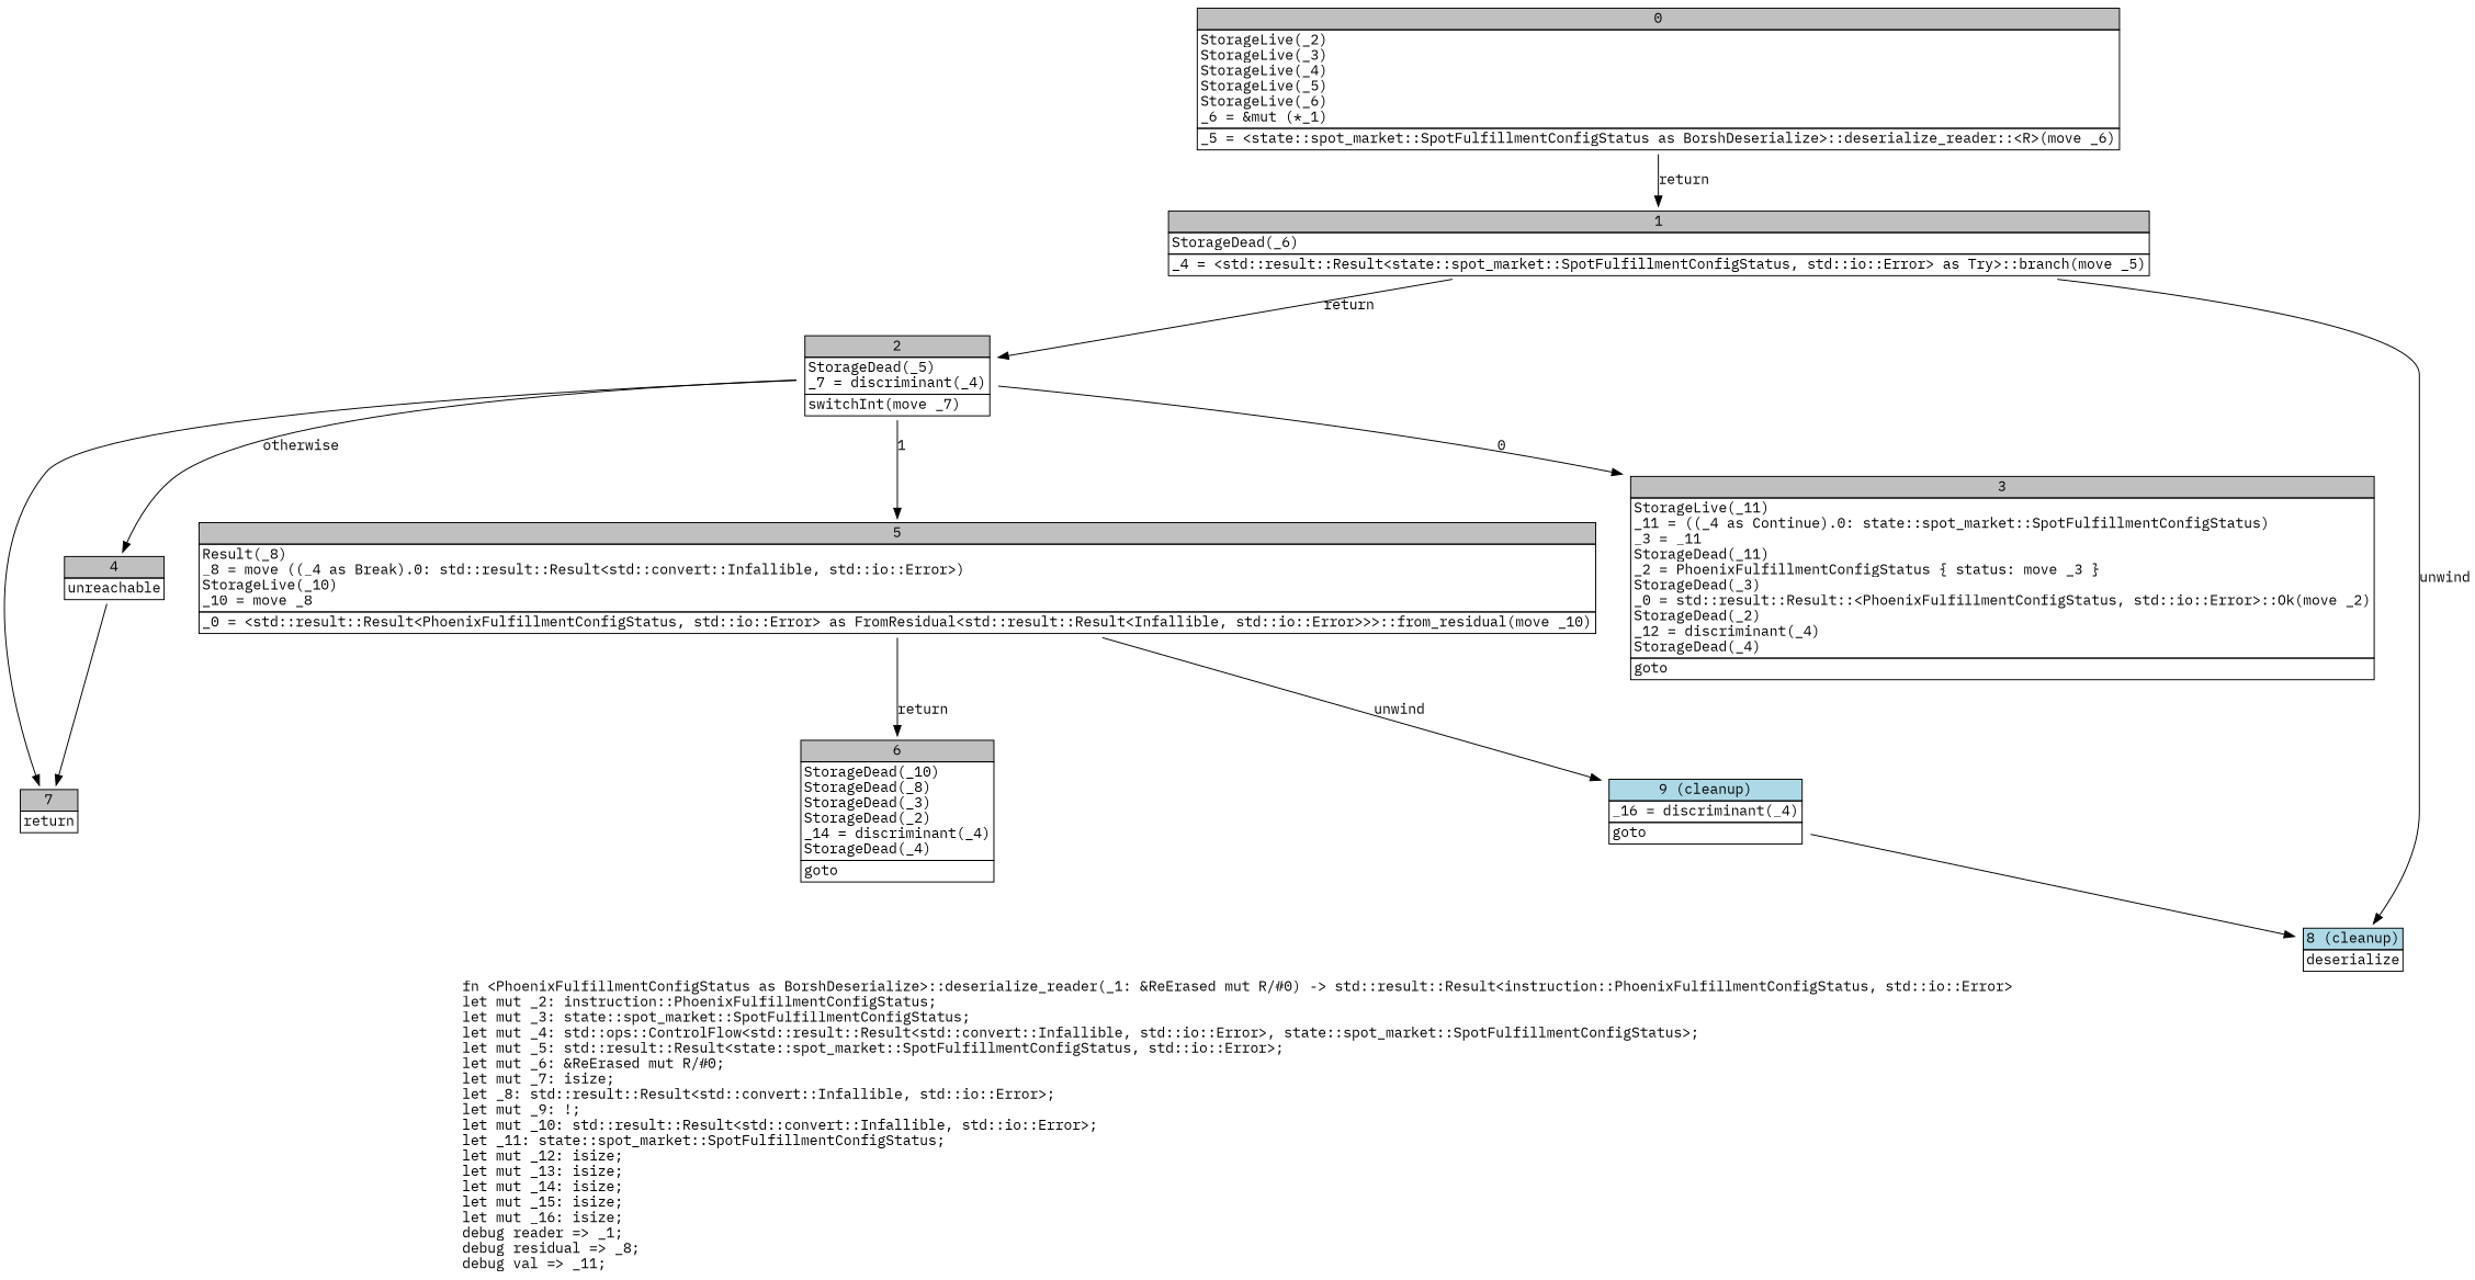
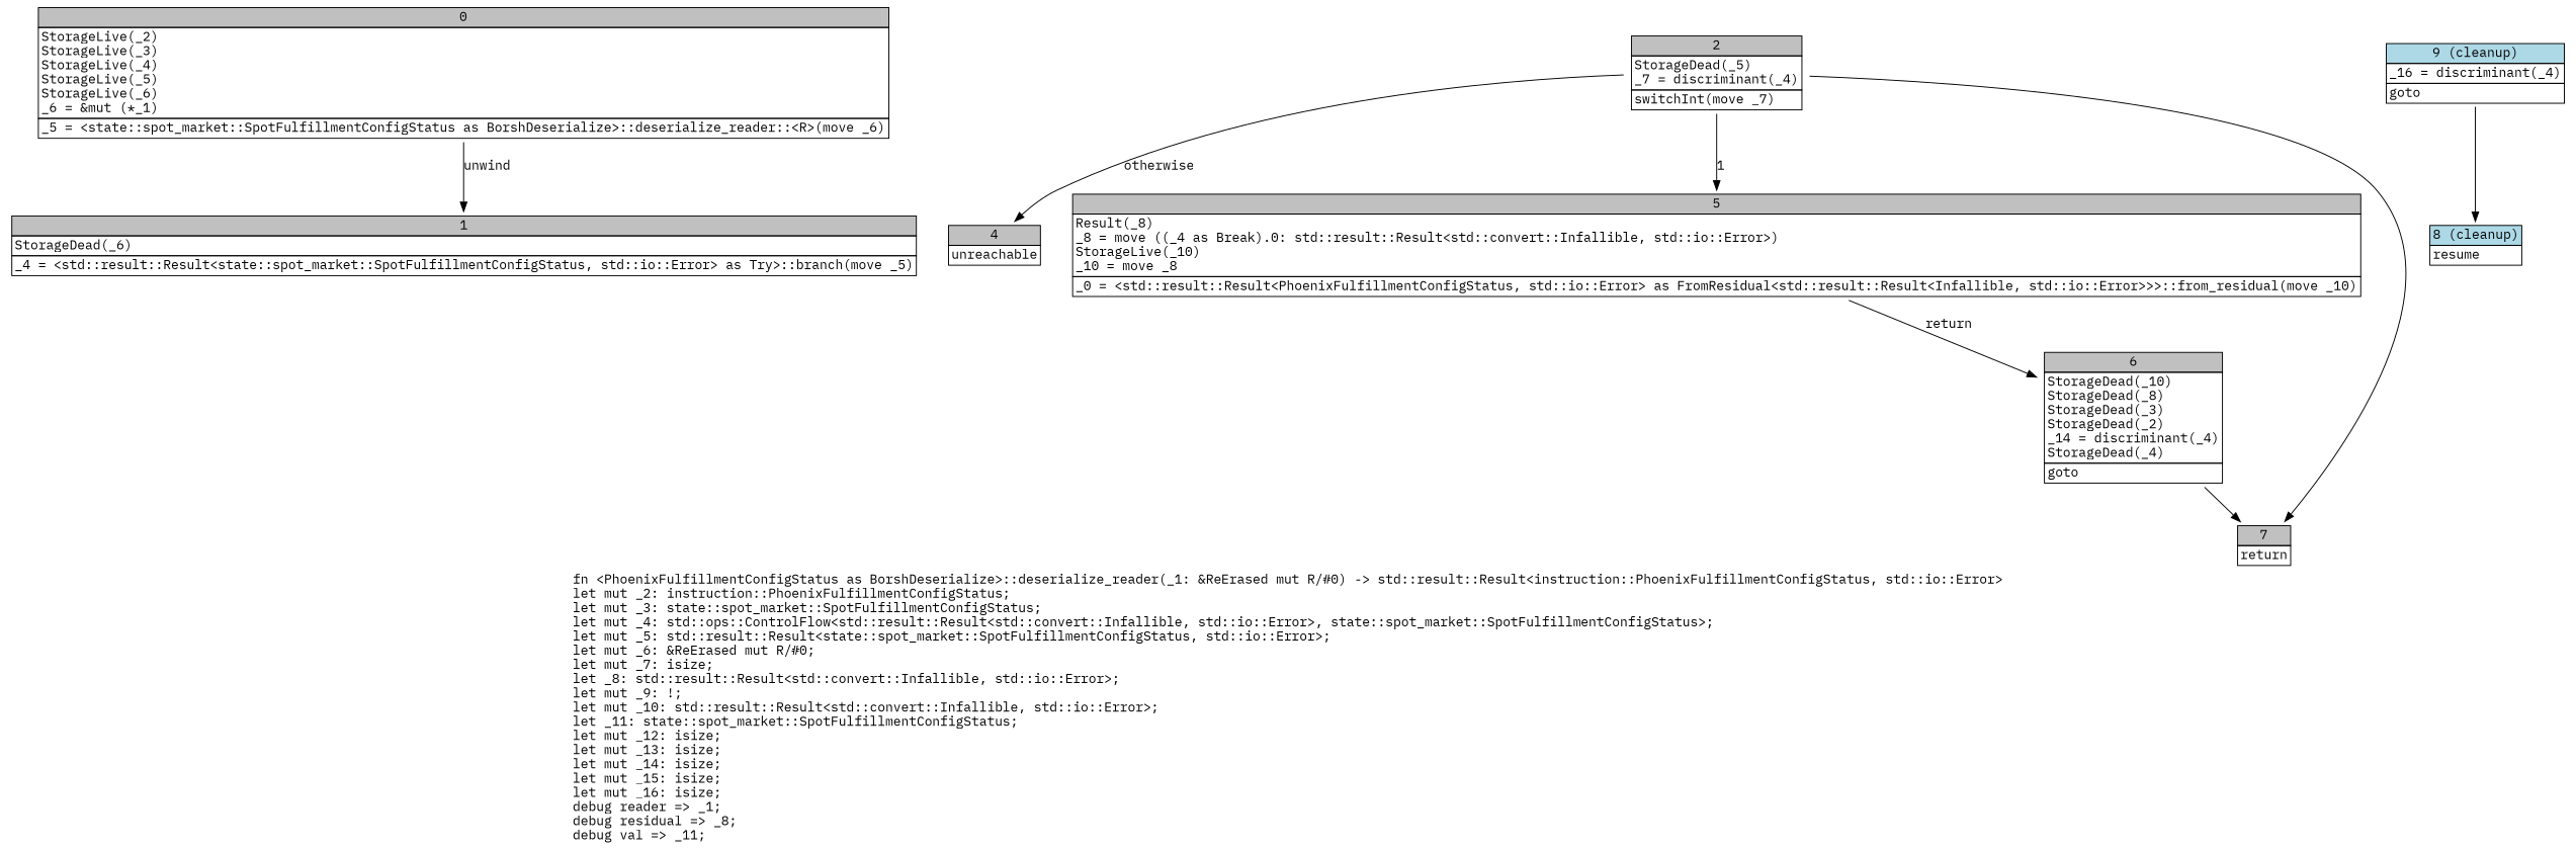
  digraph {
    fontname="IBM Plex Mono"
    label=<fn &lt;PhoenixFulfillmentConfigStatus as BorshDeserialize&gt;::deserialize_reader(_1: &amp;ReErased mut R/#0) -&gt; std::result::Result&lt;instruction::PhoenixFulfillmentConfigStatus, std::io::Error&gt;<br align="left"/>let mut _2: instruction::PhoenixFulfillmentConfigStatus;<br align="left"/>let mut _3: state::spot_market::SpotFulfillmentConfigStatus;<br align="left"/>let mut _4: std::ops::ControlFlow&lt;std::result::Result&lt;std::convert::Infallible, std::io::Error&gt;, state::spot_market::SpotFulfillmentConfigStatus&gt;;<br align="left"/>let mut _5: std::result::Result&lt;state::spot_market::SpotFulfillmentConfigStatus, std::io::Error&gt;;<br align="left"/>let mut _6: &amp;ReErased mut R/#0;<br align="left"/>let mut _7: isize;<br align="left"/>let _8: std::result::Result&lt;std::convert::Infallible, std::io::Error&gt;;<br align="left"/>let mut _9: !;<br align="left"/>let mut _10: std::result::Result&lt;std::convert::Infallible, std::io::Error&gt;;<br align="left"/>let _11: state::spot_market::SpotFulfillmentConfigStatus;<br align="left"/>let mut _12: isize;<br align="left"/>let mut _13: isize;<br align="left"/>let mut _14: isize;<br align="left"/>let mut _15: isize;<br align="left"/>let mut _16: isize;<br align="left"/>debug reader =&gt; _1;<br align="left"/>debug residual =&gt; _8;<br align="left"/>debug val =&gt; _11;<br align="left"/>>
    node [fontname="IBM Plex Mono" shape=none]
    edge [fontname="IBM Plex Mono"]
    n1 [label=<<table border="0" cellborder="1" cellspacing="0"><tr><td bgcolor="gray" align="center" colspan="1">0</td></tr><tr><td align="left" balign="left">StorageLive(_2)<br/>StorageLive(_3)<br/>StorageLive(_4)<br/>StorageLive(_5)<br/>StorageLive(_6)<br/>_6 = &amp;mut (*_1)<br/></td></tr><tr><td align="left">_5 = &lt;state::spot_market::SpotFulfillmentConfigStatus as BorshDeserialize&gt;::deserialize_reader::&lt;R&gt;(move _6)</td></tr></table>>]
    n2 [label=<<table border="0" cellborder="1" cellspacing="0"><tr><td bgcolor="gray" align="center" colspan="1">1</td></tr><tr><td align="left" balign="left">StorageDead(_6)<br/></td></tr><tr><td align="left">_4 = &lt;std::result::Result&lt;state::spot_market::SpotFulfillmentConfigStatus, std::io::Error&gt; as Try&gt;::branch(move _5)</td></tr></table>>]
    n3 [label=<<table border="0" cellborder="1" cellspacing="0"><tr><td bgcolor="gray" align="center" colspan="1">2</td></tr><tr><td align="left" balign="left">StorageDead(_5)<br/>_7 = discriminant(_4)<br/></td></tr><tr><td align="left">switchInt(move _7)</td></tr></table>>]
-   n4 [label=<<table border="0" cellborder="1" cellspacing="0"><tr><td bgcolor="lightblue" align="center" colspan="1">8 (cleanup)</td></tr><tr><td align="left">deserialize</td></tr></table>>]
-   n5 [label=<<table border="0" cellborder="1" cellspacing="0"><tr><td bgcolor="gray" align="center" colspan="1">3</td></tr><tr><td align="left" balign="left">StorageLive(_11)<br/>_11 = ((_4 as Continue).0: state::spot_market::SpotFulfillmentConfigStatus)<br/>_3 = _11<br/>StorageDead(_11)<br/>_2 = PhoenixFulfillmentConfigStatus { status: move _3 }<br/>StorageDead(_3)<br/>_0 = std::result::Result::&lt;PhoenixFulfillmentConfigStatus, std::io::Error&gt;::Ok(move _2)<br/>StorageDead(_2)<br/>_12 = discriminant(_4)<br/>StorageDead(_4)<br/></td></tr><tr><td align="left">goto</td></tr></table>>]
+   n4 [label=<<table border="0" cellborder="1" cellspacing="0"><tr><td bgcolor="lightblue" align="center" colspan="1">8 (cleanup)</td></tr><tr><td align="left">resume</td></tr></table>>]
    n6 [label=<<table border="0" cellborder="1" cellspacing="0"><tr><td bgcolor="gray" align="center" colspan="1">4</td></tr><tr><td align="left">unreachable</td></tr></table>>]
    n7 [label=<<table border="0" cellborder="1" cellspacing="0"><tr><td bgcolor="gray" align="center" colspan="1">5</td></tr><tr><td align="left" balign="left">Result(_8)<br/>_8 = move ((_4 as Break).0: std::result::Result&lt;std::convert::Infallible, std::io::Error&gt;)<br/>StorageLive(_10)<br/>_10 = move _8<br/></td></tr><tr><td align="left">_0 = &lt;std::result::Result&lt;PhoenixFulfillmentConfigStatus, std::io::Error&gt; as FromResidual&lt;std::result::Result&lt;Infallible, std::io::Error&gt;&gt;&gt;::from_residual(move _10)</td></tr></table>>]
    n8 [label=<<table border="0" cellborder="1" cellspacing="0"><tr><td bgcolor="gray" align="center" colspan="1">7</td></tr><tr><td align="left">return</td></tr></table>>]
    n9 [label=<<table border="0" cellborder="1" cellspacing="0"><tr><td bgcolor="gray" align="center" colspan="1">6</td></tr><tr><td align="left" balign="left">StorageDead(_10)<br/>StorageDead(_8)<br/>StorageDead(_3)<br/>StorageDead(_2)<br/>_14 = discriminant(_4)<br/>StorageDead(_4)<br/></td></tr><tr><td align="left">goto</td></tr></table>>]
    n10 [label=<<table border="0" cellborder="1" cellspacing="0"><tr><td bgcolor="lightblue" align="center" colspan="1">9 (cleanup)</td></tr><tr><td align="left" balign="left">_16 = discriminant(_4)<br/></td></tr><tr><td align="left">goto</td></tr></table>>]
-   n1 -> n2 [label=return]
-   n2 -> n3 [label=return]
-   n2 -> n4 [label=unwind]
-   n3 -> n5 [label=0]
+   n1 -> n2 [label=unwind]
    n3 -> n6 [label=otherwise]
    n3 -> n7 [label=1]
    n3 -> n8
    n7 -> n9 [label=return]
-   n7 -> n10 [label=unwind]
-   n6 -> n8
+   n9 -> n8
    n10 -> n4
  }
